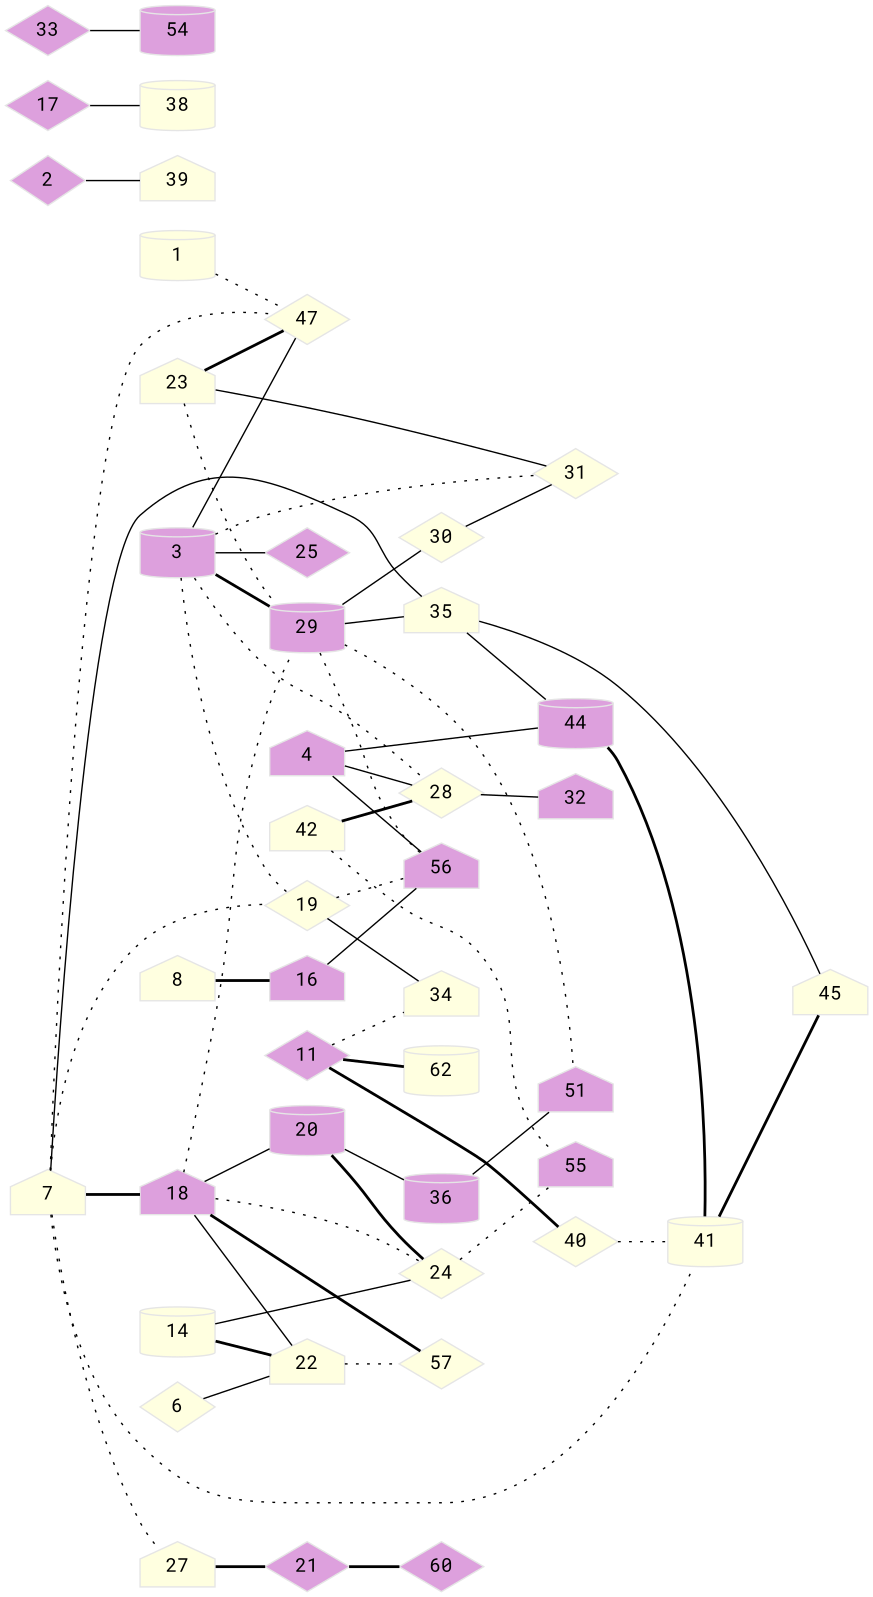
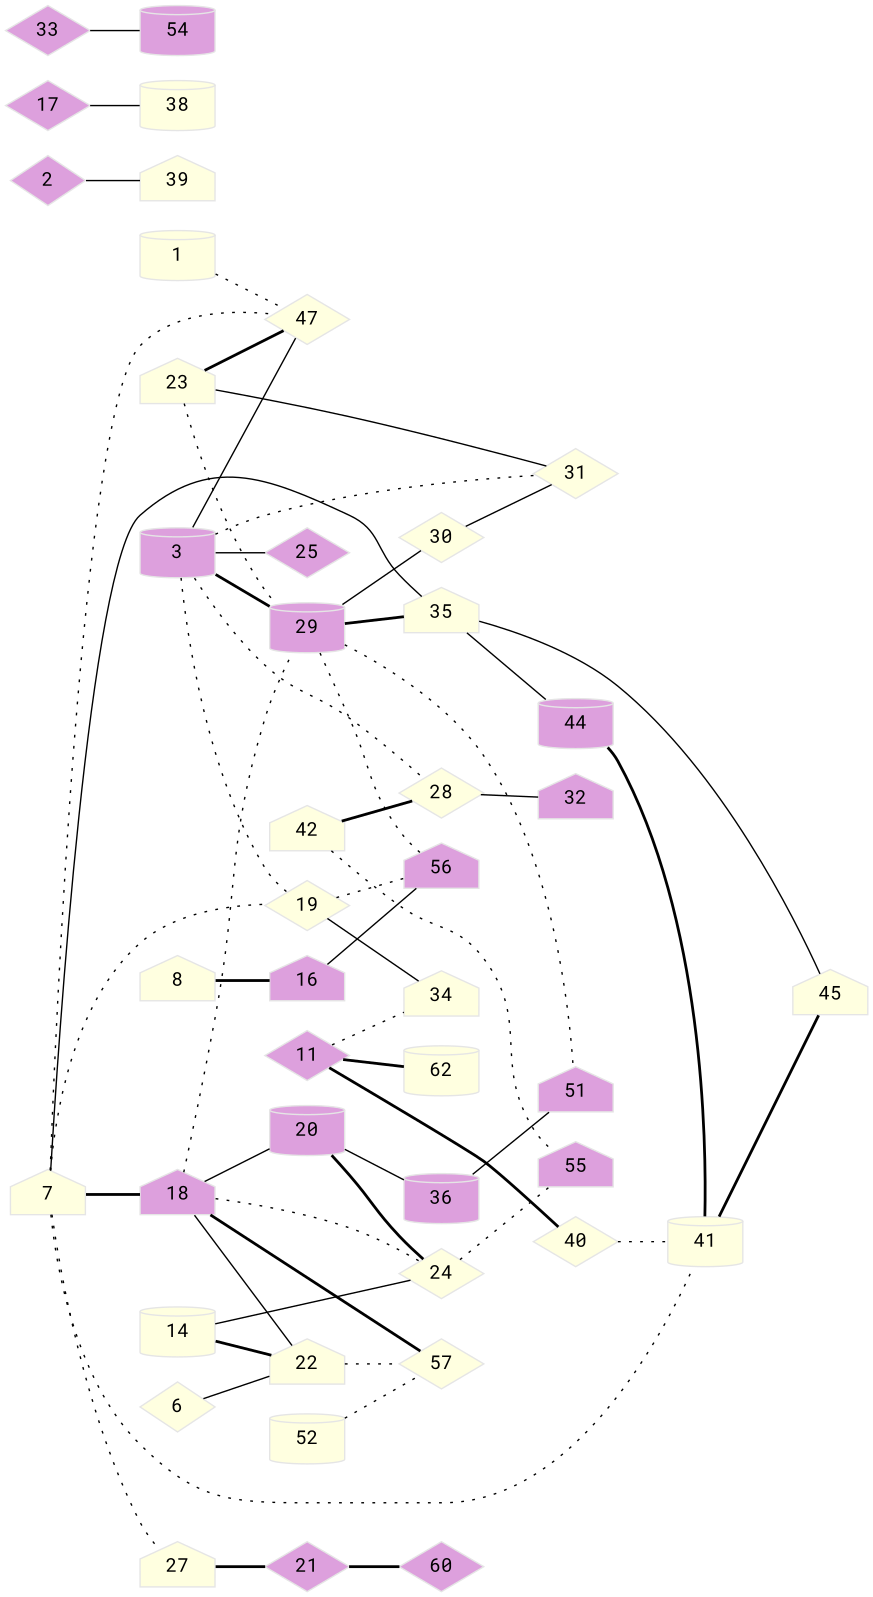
  graph {
    fontname="Roboto Mono"
    rankdir=LR
    node [color=gray90 fillcolor=lightyellow fontname="Roboto Mono" shape=house style=filled]
    edge [fontname="Roboto Mono" style=solid weight=1.0]
    1 [shape=cylinder]
    47 [shape=diamond]
    2 [fillcolor=plum shape=diamond]
    39
    3 [fillcolor=plum shape=cylinder]
    19 [shape=diamond]
    25 [fillcolor=plum shape=diamond]
    28 [shape=diamond]
    29 [fillcolor=plum shape=cylinder]
    31 [shape=diamond]
    56 [fillcolor=plum]
    34
    32 [fillcolor=plum]
    35
    30 [shape=diamond]
    51 [fillcolor=plum]
-   4 [fillcolor=plum]
    44 [fillcolor=plum shape=cylinder]
    41 [shape=cylinder]
    6 [shape=diamond]
    22
    57 [shape=diamond]
    7
    18 [fillcolor=plum]
    27
    16 [fillcolor=plum]
    24 [shape=diamond]
    20 [fillcolor=plum shape=cylinder]
    21 [fillcolor=plum shape=diamond]
    60 [fillcolor=plum shape=diamond]
    45
    8
    11 [fillcolor=plum shape=diamond]
    40 [shape=diamond]
    62 [shape=cylinder]
    14 [shape=cylinder]
    55 [fillcolor=plum]
    17 [fillcolor=plum shape=diamond]
    n39 [label=38 shape=cylinder]
    36 [fillcolor=plum shape=cylinder]
    23
    33 [fillcolor=plum shape=diamond]
    54 [fillcolor=plum shape=cylinder]
    42
+   52 [shape=cylinder]
    1 -- 47 [style=dotted]
    2 -- 39
    3 -- 47
    3 -- 19 [style=dotted]
    3 -- 25 [weight=2.0]
    3 -- 28 [style=dotted]
    3 -- 29 [style=bold]
    3 -- 31 [style=dotted]
    19 -- 56 [style=dotted]
    19 -- 34
    28 -- 32
    29 -- 56 [style=dotted]
-   29 -- 35
+   29 -- 35 [style=bold]
    29 -- 30 [weight=3.0]
    29 -- 51 [style=dotted]
    35 -- 44
    35 -- 45
    30 -- 31
-   4 -- 28 [weight=2.0]
-   4 -- 56
-   4 -- 44
    44 -- 41 [style=bold]
    41 -- 45 [style=bold]
    6 -- 22
    22 -- 57 [style=dotted]
    7 -- 47 [style=dotted]
    7 -- 19 [style=dotted]
    7 -- 35
    7 -- 41 [style=dotted weight=2.0]
    7 -- 18 [style=bold]
    7 -- 27 [style=dotted]
    18 -- 29 [style=dotted]
    18 -- 22
    18 -- 57 [style=bold]
    18 -- 24 [style=dotted weight=2.0]
    18 -- 20 [weight=2.0]
    27 -- 21 [style=bold]
    16 -- 56
    24 -- 55 [style=dotted]
    20 -- 24 [style=bold]
    20 -- 36
    21 -- 60 [style=bold]
    8 -- 16 [style=bold]
    11 -- 34 [style=dotted]
    11 -- 40 [style=bold]
    11 -- 62 [style=bold]
    40 -- 41 [style=dotted]
    14 -- 22 [style=bold weight=2.0]
    14 -- 24
    17 -- n39
    36 -- 51 [weight=2.0]
    23 -- 47 [style=bold]
    23 -- 29 [style=dotted]
    23 -- 31
    33 -- 54
    42 -- 28 [style=bold]
    42 -- 55 [style=dotted]
+   52 -- 57 [style=dotted]
  }
